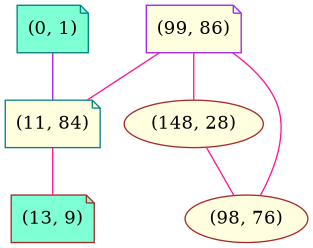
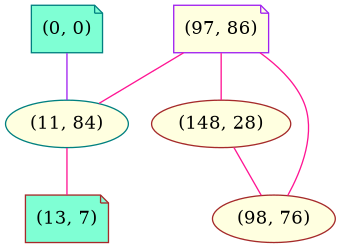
  graph {
    node [color=brown fillcolor=lightyellow shape=note style=filled]
    edge [color=deeppink weight=1]
-   "(0, 0)" [color=teal fillcolor=aquamarine label="(0, 1)"]
-   "(11, 84)" [color=teal]
-   "(13, 9)" [fillcolor=aquamarine]
-   "(97, 86)" [color=purple label="(99, 86)"]
+   "(0, 0)" [color=teal fillcolor=aquamarine]
+   "(11, 84)" [color=teal shape=ellipse]
+   "(13, 9)" [fillcolor=aquamarine label="(13, 7)"]
+   "(97, 86)" [color=purple]
    "(148, 28)" [shape=ellipse]
    "(98, 76)" [shape=ellipse]
    "(0, 0)" -- "(11, 84)" [color=purple weight=4]
    "(11, 84)" -- "(13, 9)"
    "(97, 86)" -- "(11, 84)"
    "(97, 86)" -- "(148, 28)"
    "(97, 86)" -- "(98, 76)"
    "(148, 28)" -- "(98, 76)"
  }
